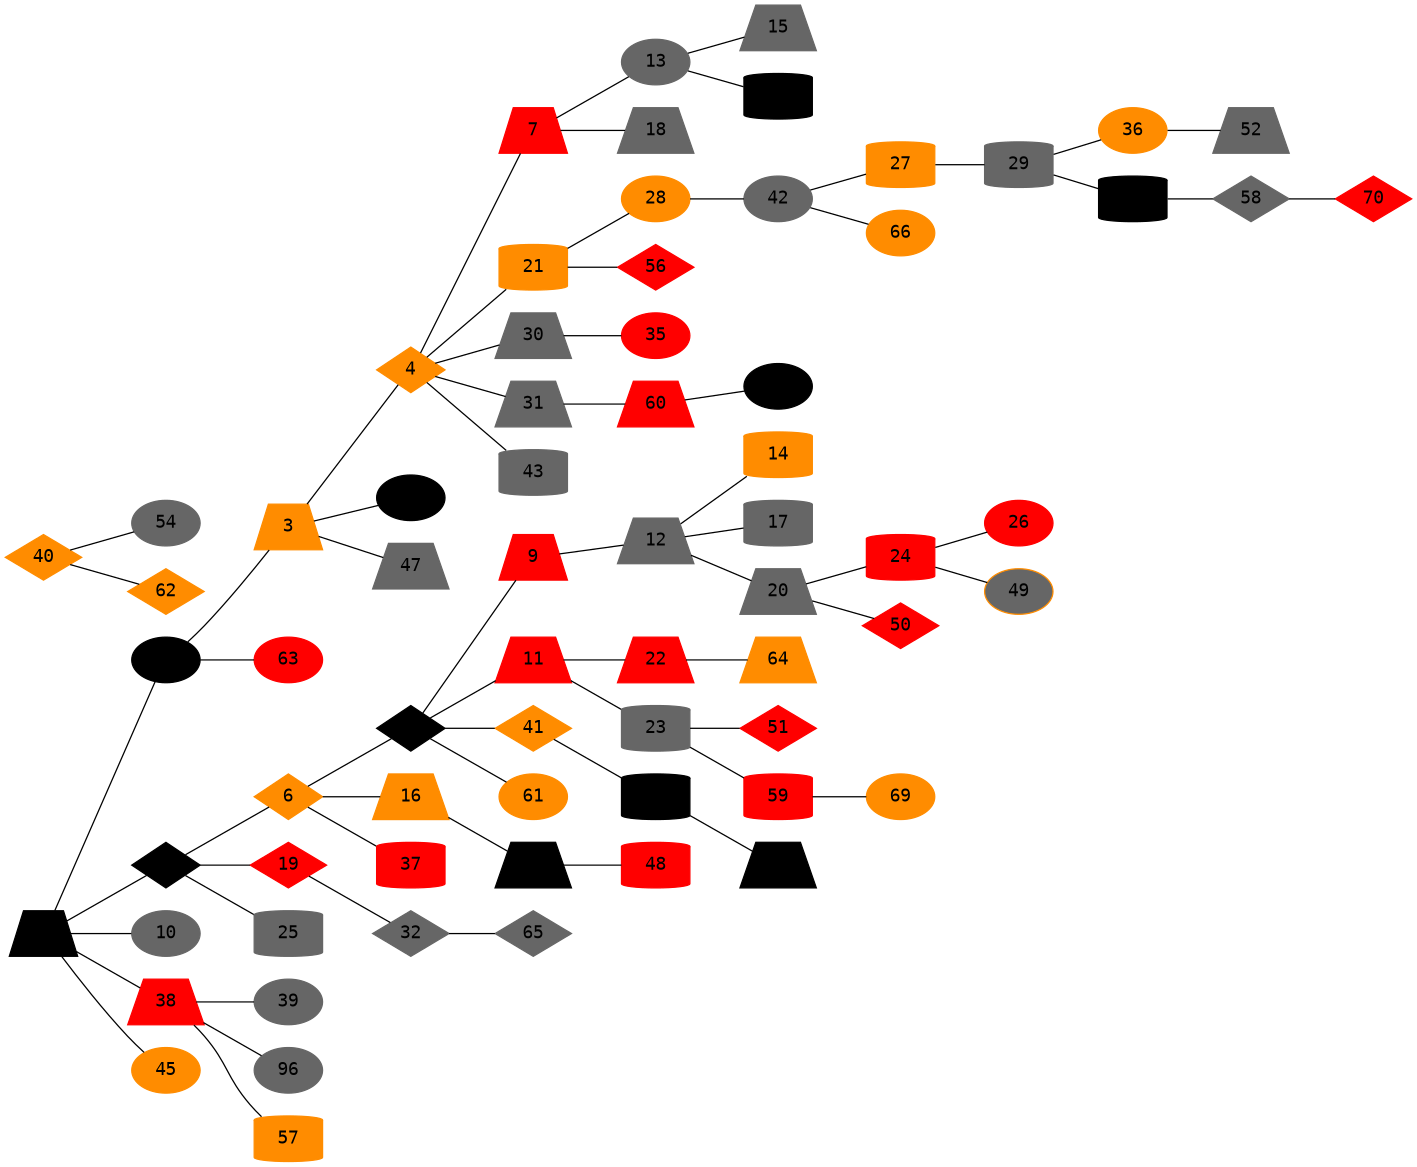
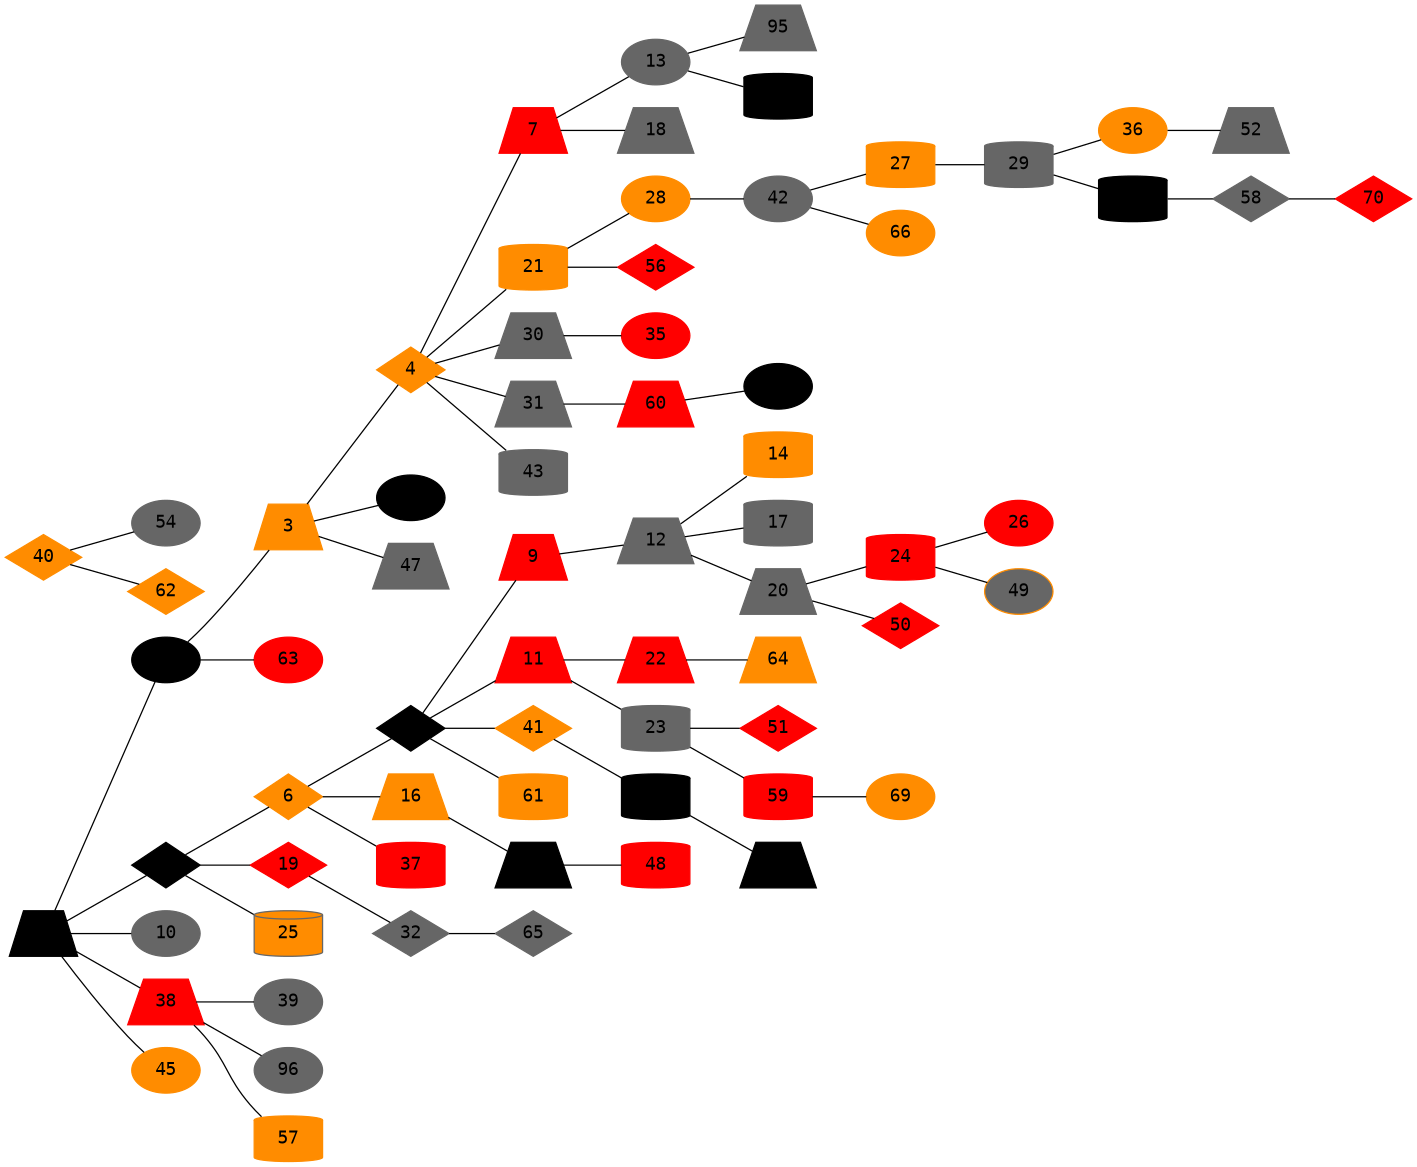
  graph {
    fontname="DejaVu Sans Mono"
    rankdir=LR
    node [color=gray40 fontname="DejaVu Sans Mono" shape=trapezium style=filled]
    edge [fontname="DejaVu Sans Mono"]
    1 [color=black]
    2 [color=black shape=ellipse]
    5 [color=black shape=diamond]
    10 [shape=ellipse]
    38 [color=red]
    45 [color=darkorange shape=ellipse]
    3 [color=darkorange]
    63 [color=red shape=ellipse]
    6 [color=darkorange shape=diamond]
    19 [color=red shape=diamond]
-   25 [shape=cylinder]
+   25 [shape=cylinder fillcolor=darkorange]
    39 [shape=ellipse]
    n13 [label=96 shape=ellipse]
    57 [color=darkorange shape=cylinder]
    4 [color=darkorange shape=diamond]
    34 [color=black shape=ellipse]
    47
    7 [color=red]
    21 [color=darkorange shape=cylinder]
    30
    31
    43 [shape=cylinder]
    13 [shape=ellipse]
    18
    28 [color=darkorange shape=ellipse]
    56 [color=red shape=diamond]
    35 [color=red shape=ellipse]
    60 [color=red]
    40 [color=darkorange shape=diamond]
    54 [shape=ellipse]
    62 [color=darkorange shape=diamond]
    8 [color=black shape=diamond]
    16 [color=darkorange]
    37 [color=red shape=cylinder]
    32 [shape=diamond]
    9 [color=red]
    11 [color=red]
    41 [color=darkorange shape=diamond]
-   61 [color=darkorange shape=ellipse]
+   61 [color=darkorange shape=cylinder]
    33 [color=black]
-   15
+   15 [label=95]
    67 [color=black shape=cylinder]
    12
    22 [color=red]
    23 [shape=cylinder]
    44 [color=black shape=cylinder]
    14 [color=darkorange shape=cylinder]
    17 [shape=cylinder]
    20
    64 [color=darkorange]
    51 [color=red shape=diamond]
    59 [color=red shape=cylinder]
    24 [color=red shape=cylinder]
    50 [color=red shape=diamond]
    27 [color=darkorange shape=cylinder]
    29 [shape=cylinder]
    48 [color=red shape=cylinder]
    65 [shape=diamond]
    26 [color=red shape=ellipse]
    49 [color=darkorange fillcolor=gray40 shape=ellipse]
    42 [shape=ellipse]
    69 [color=darkorange shape=ellipse]
    36 [color=darkorange shape=ellipse]
    53 [color=black shape=cylinder]
    66 [color=darkorange shape=ellipse]
    52
    58 [shape=diamond]
    68 [color=black shape=ellipse]
    55 [color=black]
    70 [color=red shape=diamond]
    1 -- 2
    1 -- 5
    1 -- 10
    1 -- 38
    1 -- 45
    2 -- 3
    2 -- 63
    5 -- 6
    5 -- 19
    5 -- 25
    38 -- 39
    38 -- n13
    38 -- 57
    3 -- 4
    3 -- 34
    3 -- 47
    6 -- 8
    6 -- 16
    6 -- 37
    19 -- 32
    4 -- 7
    4 -- 21
    4 -- 30
    4 -- 31
    4 -- 43
    7 -- 13
    7 -- 18
    21 -- 28
    21 -- 56
    30 -- 35
    31 -- 60
    13 -- 15
    13 -- 67
    28 -- 42
    60 -- 68
    40 -- 54
    40 -- 62
    8 -- 9
    8 -- 11
    8 -- 41
    8 -- 61
    16 -- 33
    32 -- 65
    9 -- 12
    11 -- 22
    11 -- 23
    41 -- 44
    33 -- 48
    12 -- 14
    12 -- 17
    12 -- 20
    22 -- 64
    23 -- 51
    23 -- 59
    44 -- 55
    20 -- 24
    20 -- 50
    59 -- 69
    24 -- 26
    24 -- 49
    27 -- 29
    29 -- 36
    29 -- 53
    42 -- 27
    42 -- 66
    36 -- 52
    53 -- 58
    58 -- 70
  }
